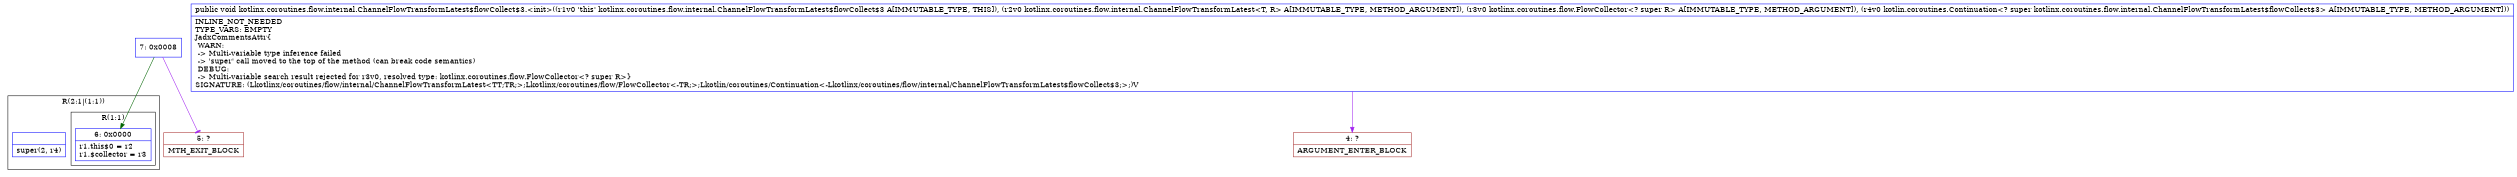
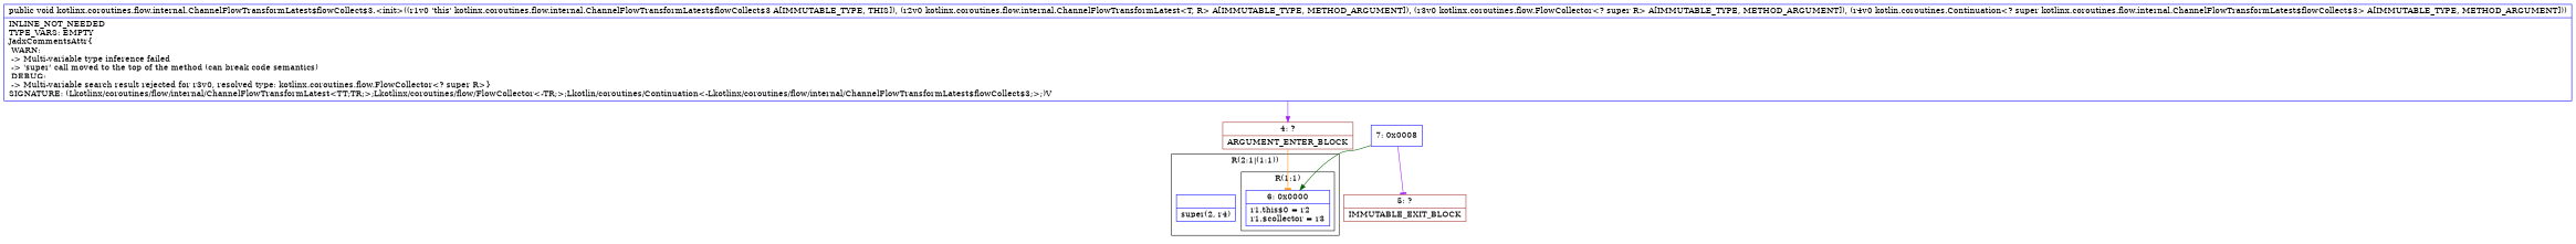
  digraph {
    node [color=blue shape=record]
    edge [arrowhead=normal color=purple]
    n1 [label="{6\:\ 0x0000|r1.this$0 = r2\lr1.$collector = r3\l}"]
    n2 [label="{|super(2, r4)\l}"]
    n3 [label="{7\:\ 0x0008}"]
-   n4 [color=brown label="{5\:\ ?|MTH_EXIT_BLOCK\l}"]
+   n4 [color=brown label="{5\:\ ?|IMMUTABLE_EXIT_BLOCK\l}"]
    n5 [color=brown label="{4\:\ ?|ARGUMENT_ENTER_BLOCK\l}"]
    n6 [label="{public void kotlinx.coroutines.flow.internal.ChannelFlowTransformLatest$flowCollect$3.\<init\>((r1v0 'this' kotlinx.coroutines.flow.internal.ChannelFlowTransformLatest$flowCollect$3 A[IMMUTABLE_TYPE, THIS]), (r2v0 kotlinx.coroutines.flow.internal.ChannelFlowTransformLatest\<T, R\> A[IMMUTABLE_TYPE, METHOD_ARGUMENT]), (r3v0 kotlinx.coroutines.flow.FlowCollector\<? super R\> A[IMMUTABLE_TYPE, METHOD_ARGUMENT]), (r4v0 kotlin.coroutines.Continuation\<? super kotlinx.coroutines.flow.internal.ChannelFlowTransformLatest$flowCollect$3\> A[IMMUTABLE_TYPE, METHOD_ARGUMENT]))  | INLINE_NOT_NEEDED\lTYPE_VARS: EMPTY\lJadxCommentsAttr\{\l WARN: \l \-\> Multi\-variable type inference failed\l \-\> 'super' call moved to the top of the method (can break code semantics)\l DEBUG: \l \-\> Multi\-variable search result rejected for r3v0, resolved type: kotlinx.coroutines.flow.FlowCollector\<? super R\>\}\lSIGNATURE: (Lkotlinx\/coroutines\/flow\/internal\/ChannelFlowTransformLatest\<TT;TR;\>;Lkotlinx\/coroutines\/flow\/FlowCollector\<\-TR;\>;Lkotlin\/coroutines\/Continuation\<\-Lkotlinx\/coroutines\/flow\/internal\/ChannelFlowTransformLatest$flowCollect$3;\>;)V\l}"]
    subgraph cluster_1 {
      label="R(2:1|(1:1))"
      n2
      subgraph cluster_2 {
        label="R(1:1)"
        n1
      }
    }
    n3 -> n1 [color=darkgreen]
    n3 -> n4 [arrowhead=tee]
+   n5 -> n1 [arrowhead=tee color=darkorange]
    n6 -> n5
  }
